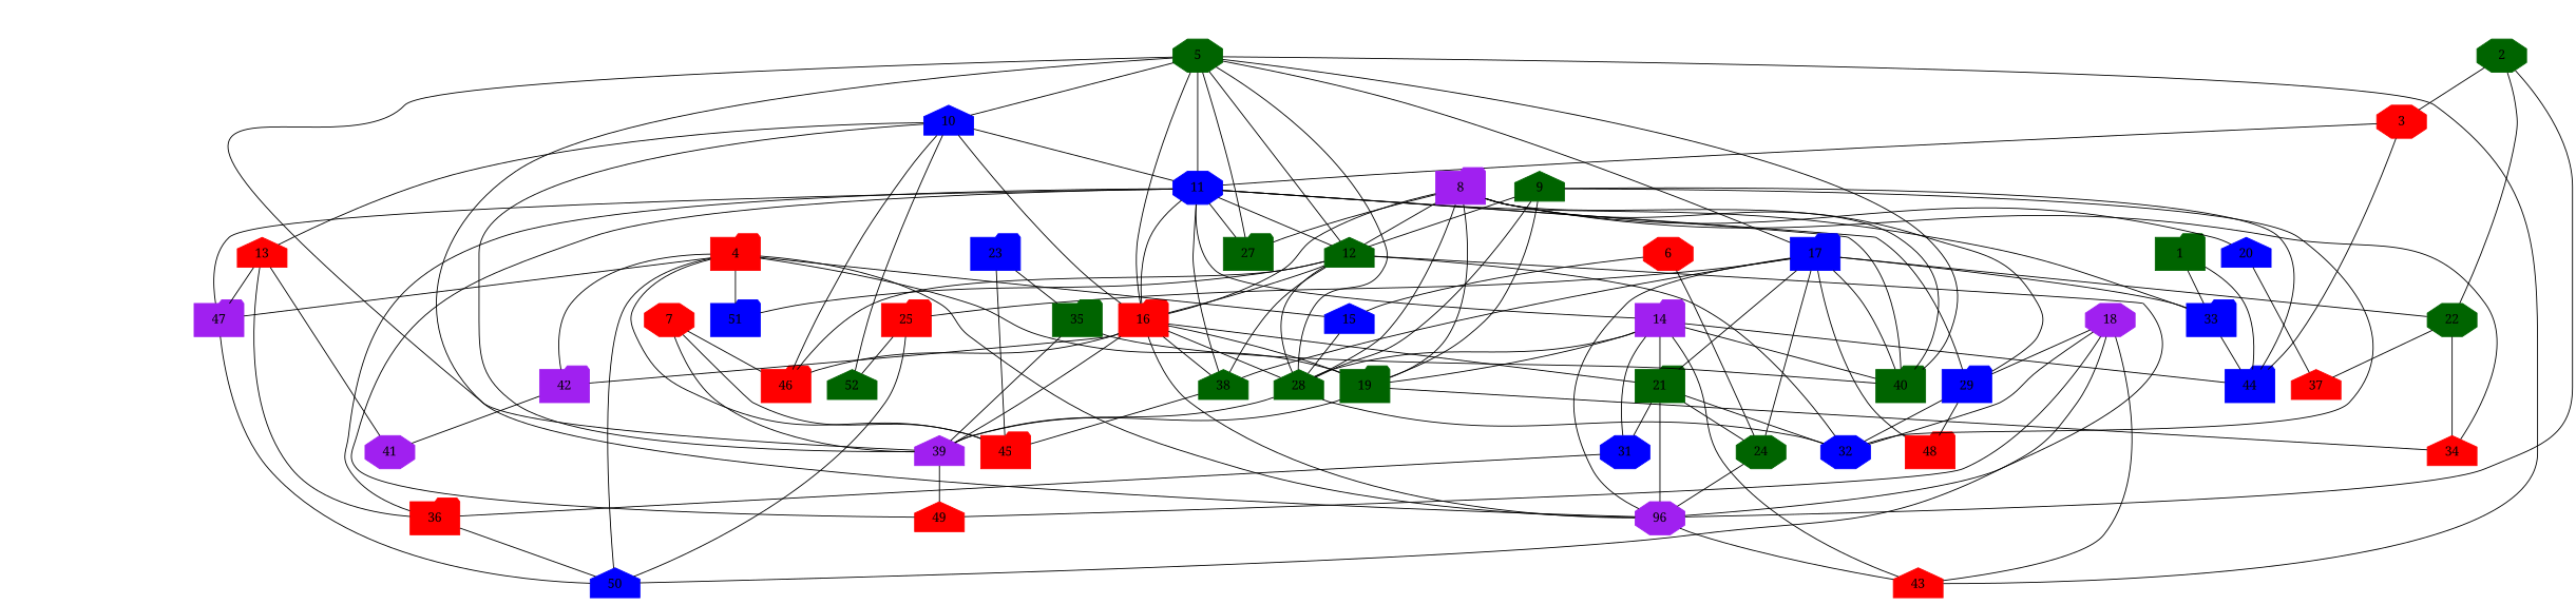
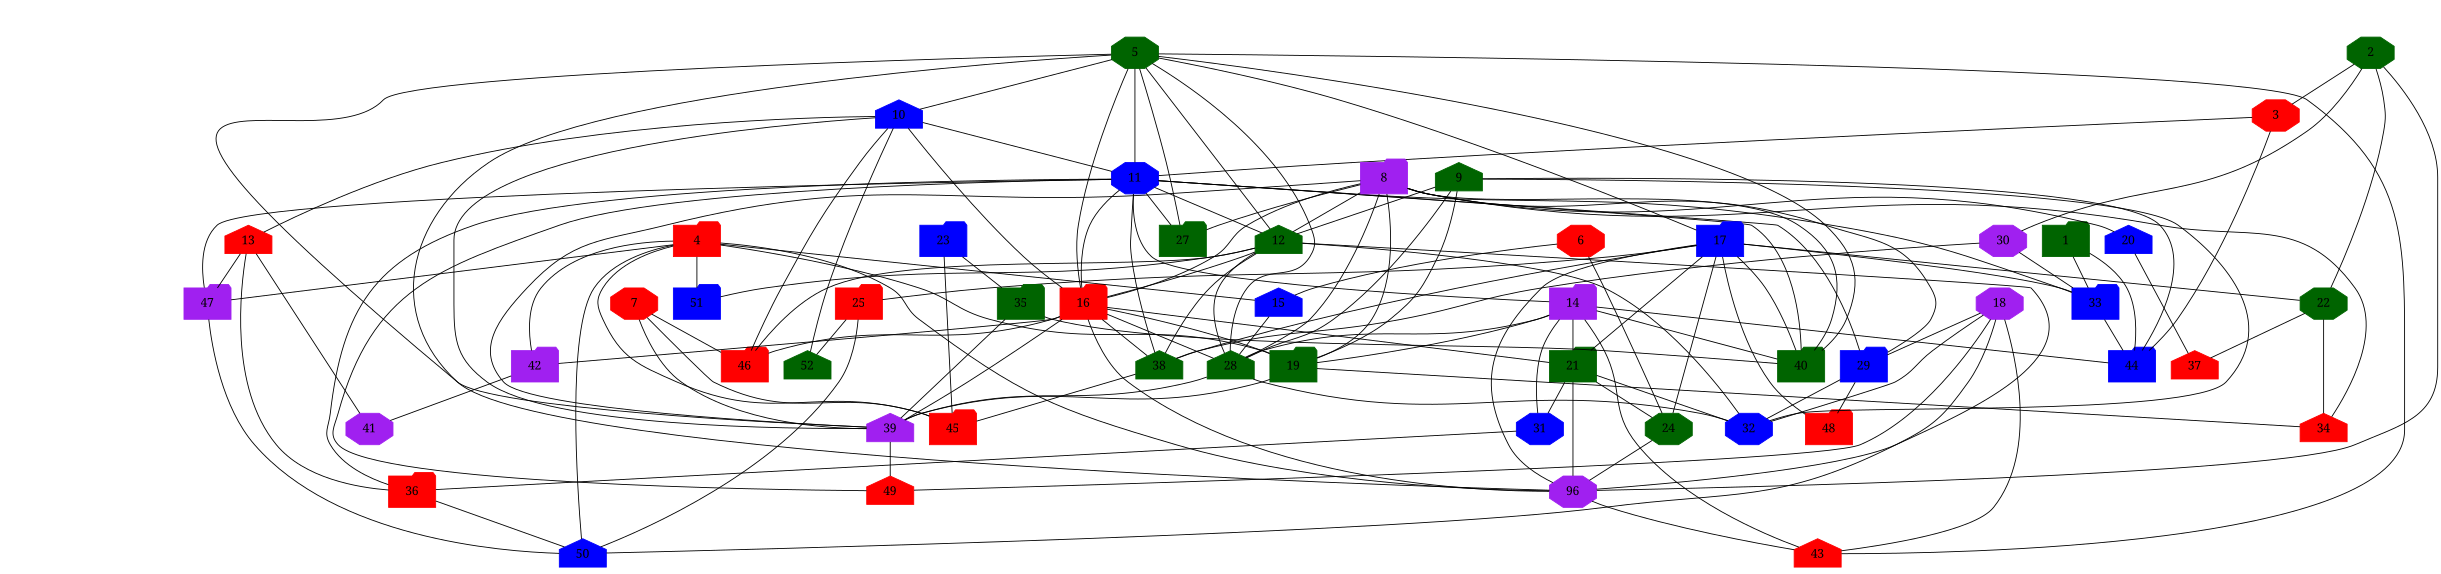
  graph {
    fontname="Noto Serif"
    node [color=darkgreen fontname="Noto Serif" shape=folder style=filled]
    edge [fontname="Noto Serif" weight=1.0]
    33 [color=blue]
    1
    44 [color=blue]
    2 [shape=octagon]
    3 [color=red shape=octagon]
    22 [shape=octagon]
    n7 [color=purple label=96 shape=octagon]
+   30 [color=purple shape=octagon]
    11 [color=blue shape=octagon]
    34 [color=red shape=house]
    37 [color=red shape=house]
    43 [color=red shape=house]
    38 [shape=house]
    47 [color=purple]
    12 [shape=house]
    16 [color=red]
    27
    40
    29 [color=blue]
    14 [color=purple]
    36 [color=red]
    49 [color=red shape=house]
    4 [color=red]
    15 [color=blue shape=house]
    19
    42 [color=purple]
    45 [color=red]
    50 [color=blue shape=house]
    51 [color=blue]
    28 [shape=house]
    39 [color=purple shape=house]
    41 [color=purple shape=octagon]
    5 [shape=octagon]
    10 [color=blue shape=house]
    17 [color=blue]
    46 [color=red]
    13 [color=red shape=house]
    52 [shape=house]
    32 [color=blue shape=octagon]
    21
    24 [shape=octagon]
    25 [color=red]
    48 [color=red]
    6 [color=red shape=octagon]
    7 [color=red shape=octagon]
    8 [color=purple]
    20 [color=blue shape=house]
    9 [shape=house]
    31 [color=blue shape=octagon]
    18 [color=purple shape=octagon]
    23 [color=blue]
    35
    33 -- 44
    1 -- 33
    1 -- 44
    2 -- 3
    2 -- 22
    2 -- n7
+   2 -- 30
    3 -- 44
    3 -- 11
    22 -- 34
    22 -- 37
    n7 -- 43
+   30 -- 33
+   30 -- 38
    11 -- 33
    11 -- 38
    11 -- 47
    11 -- 12
    11 -- 16 [weight=2.0]
    11 -- 27
    11 -- 40 [weight=2.0]
    11 -- 29
    11 -- 14 [weight=2.0]
    11 -- 36
    11 -- 49
    38 -- 45
    47 -- 50
    12 -- n7
    12 -- 38
    12 -- 16
    12 -- 51
    12 -- 28
    12 -- 46
    12 -- 32
    16 -- n7
    16 -- 38
    16 -- 19
    16 -- 42
    16 -- 28
    16 -- 39 [weight=2.0]
    16 -- 46
    16 -- 21
    29 -- 32
    29 -- 48
    14 -- 44
    14 -- 43
    14 -- 40 [weight=2.0]
    14 -- 19
    14 -- 28
    14 -- 21
    14 -- 31
    36 -- 50
    4 -- n7
    4 -- 47
    4 -- 15 [weight=2.0]
    4 -- 19 [weight=4.0]
    4 -- 42
    4 -- 45
    4 -- 50
    4 -- 51
    15 -- 28
    19 -- 34
    19 -- 39
    42 -- 41
    28 -- 39 [weight=2.0]
    28 -- 32
    39 -- 49
    5 -- n7
    5 -- 11 [weight=2.0]
    5 -- 43
    5 -- 12
    5 -- 16 [weight=2.0]
    5 -- 27
    5 -- 40
    5 -- 28
    5 -- 39
    5 -- 10
    5 -- 17
    10 -- 11
    10 -- 16 [weight=2.0]
    10 -- 39
    10 -- 46
    10 -- 13
    10 -- 52
    17 -- 33
    17 -- 22 [weight=2.0]
    17 -- n7
    17 -- 38
    17 -- 40
    17 -- 21
    17 -- 24
    17 -- 25
    17 -- 48
    13 -- 47
    13 -- 36
    13 -- 41
    21 -- n7
    21 -- 32
    21 -- 24
    21 -- 31
    24 -- n7
    25 -- 50
    25 -- 52
    6 -- 15
    6 -- 24
    7 -- 45
    7 -- 39
    7 -- 46
    8 -- 34
    8 -- 12 [weight=2.0]
    8 -- 16
    8 -- 27
    8 -- 40
    8 -- 29
    8 -- 19
    8 -- 28
+   8 -- 39
    8 -- 20 [weight=2.0]
    20 -- 37
    9 -- 44
    9 -- 12
    9 -- 19 [weight=2.0]
    9 -- 28
    9 -- 32
    31 -- 36
    18 -- 43
    18 -- 29
    18 -- 49
    18 -- 50
    18 -- 32
    23 -- 45
    23 -- 35
    35 -- 40
    35 -- 39
  }
